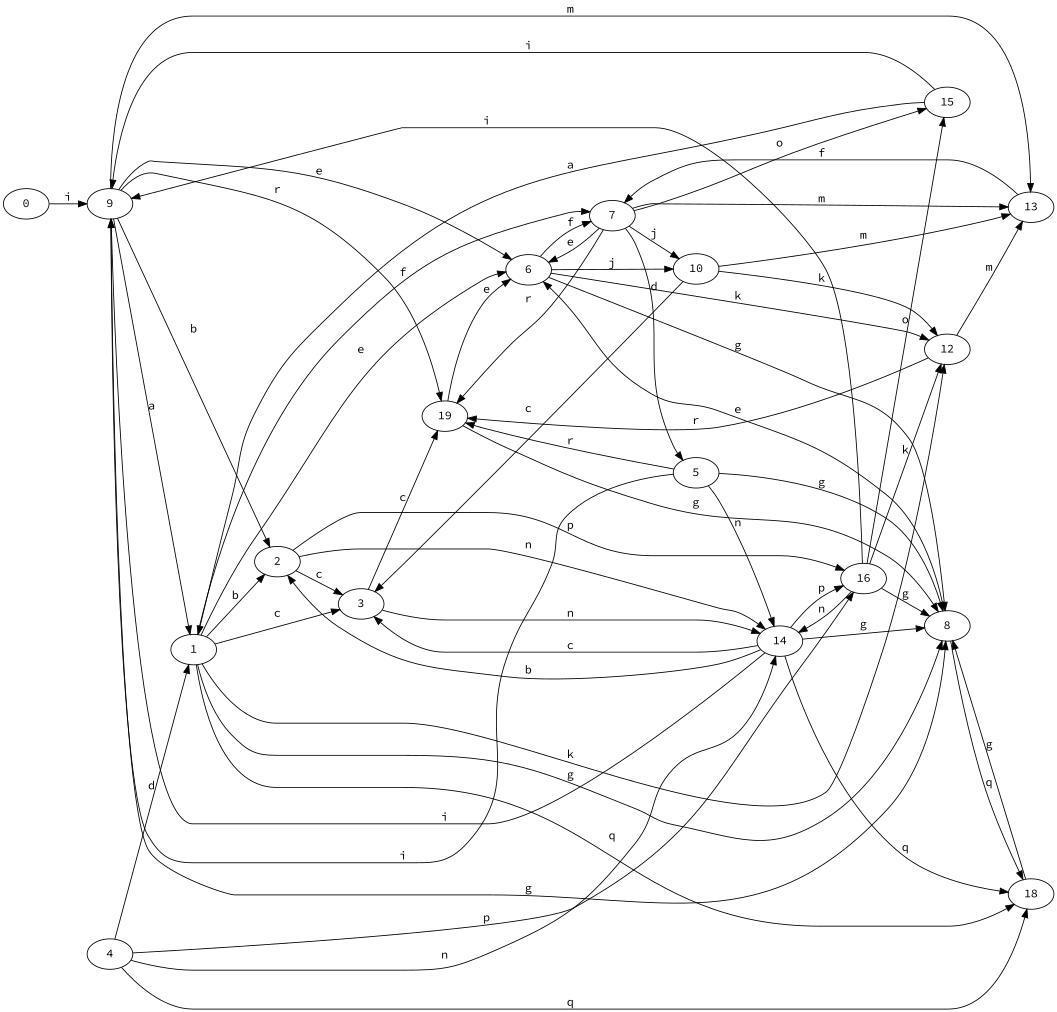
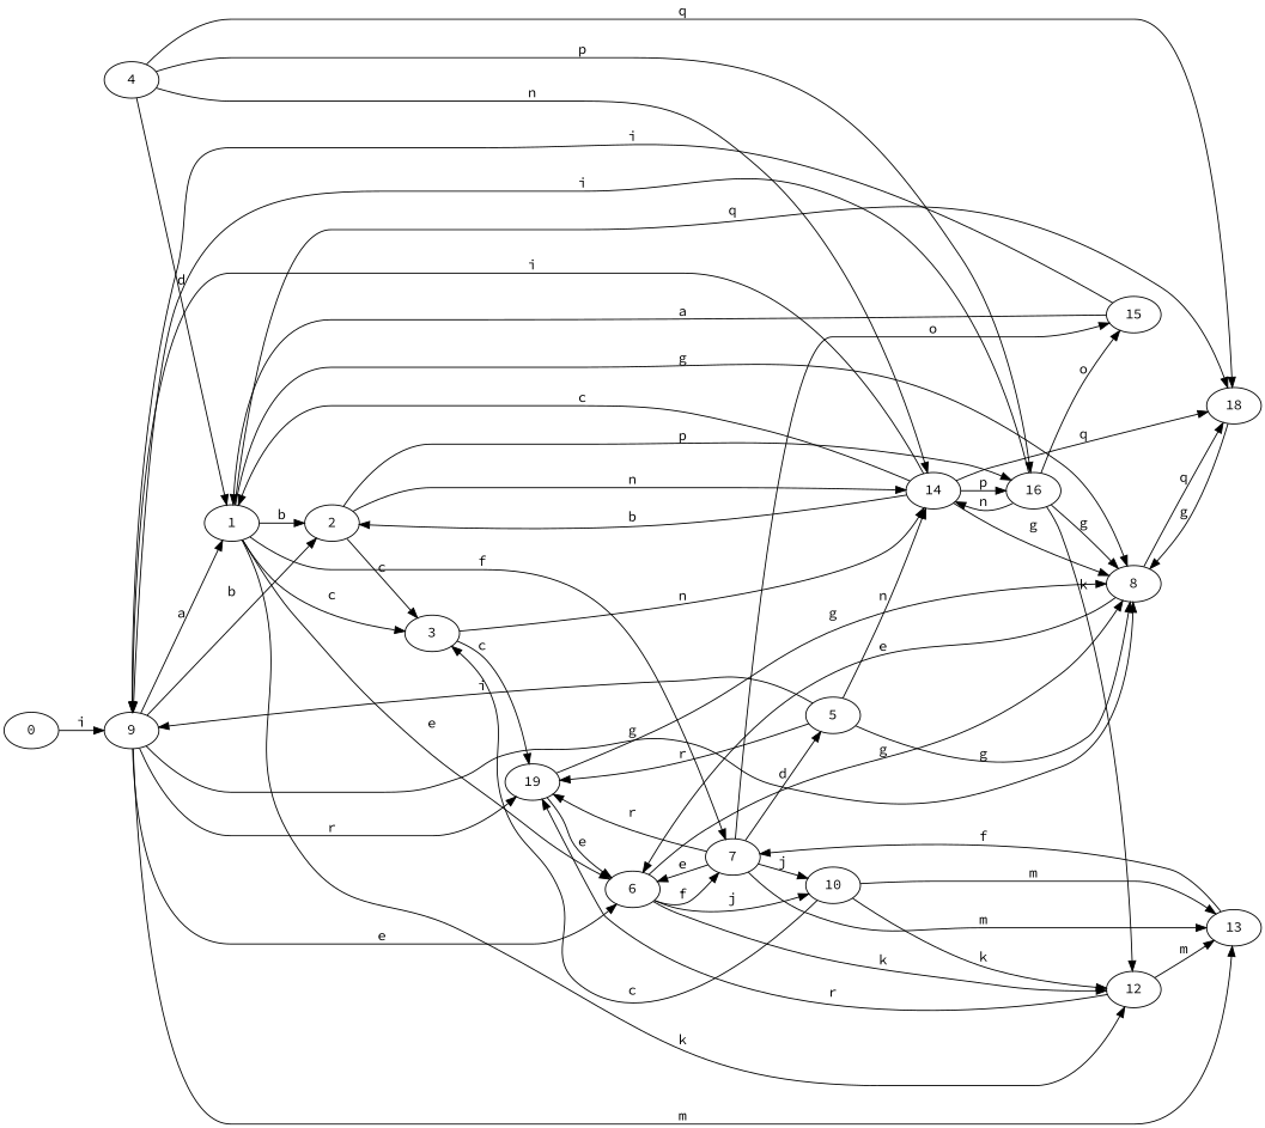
  strict digraph {
    fontname="Source Code Pro"
    rankdir=LR
    node [fontname="Source Code Pro"]
    edge [fontname="Source Code Pro"]
    0
    9
    1
    2
    6
    8
    19
    13
    3
    7
    12
    18
    14
    16
    4
    10
    5
    15
    0 -> 9 [label=i]
    9 -> 1 [label=a]
    9 -> 2 [label=b]
    9 -> 6 [label=e]
    9 -> 8 [label=g]
    9 -> 19 [label=r]
    9 -> 13 [label=m]
    1 -> 2 [label=b]
    1 -> 6 [label=e]
    1 -> 8 [label=g]
    1 -> 3 [label=c]
    1 -> 7 [label=f]
    1 -> 12 [label=k]
    1 -> 18 [label=q]
    2 -> 3 [label=c]
    2 -> 14 [label=n]
    2 -> 16 [label=p]
    6 -> 8 [label=g]
    6 -> 7 [label=f]
    6 -> 12 [label=k]
    6 -> 10 [label=j]
    8 -> 6 [label=e]
    8 -> 18 [label=q]
    19 -> 6 [label=e]
    19 -> 8 [label=g]
    13 -> 7 [label=f]
    3 -> 19 [label=c]
    3 -> 14 [label=n]
    7 -> 6 [label=e]
    7 -> 19 [label=r]
    7 -> 13 [label=m]
    7 -> 10 [label=j]
    7 -> 5 [label=d]
    7 -> 15 [label=o]
    12 -> 19 [label=r]
    12 -> 13 [label=m]
    18 -> 8 [label=g]
    14 -> 9 [label=i]
    14 -> 2 [label=b]
    14 -> 8 [label=g]
-   14 -> 3 [label=c]
+   14 -> 1 [label=c]
    14 -> 18 [label=q]
    14 -> 16 [label=p]
    16 -> 9 [label=i]
    16 -> 8 [label=g]
    16 -> 12 [label=k]
    16 -> 14 [label=n]
    16 -> 15 [label=o]
    4 -> 1 [label=d]
    4 -> 18 [label=q]
    4 -> 14 [label=n]
    4 -> 16 [label=p]
    10 -> 13 [label=m]
    10 -> 3 [label=c]
    10 -> 12 [label=k]
    5 -> 9 [label=i]
    5 -> 8 [label=g]
    5 -> 19 [label=r]
    5 -> 14 [label=n]
    15 -> 9 [label=i]
    15 -> 1 [label=a]
  }
